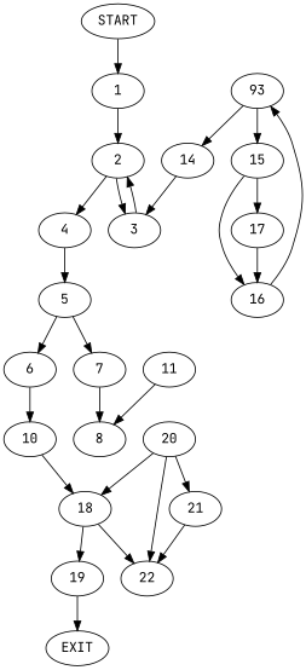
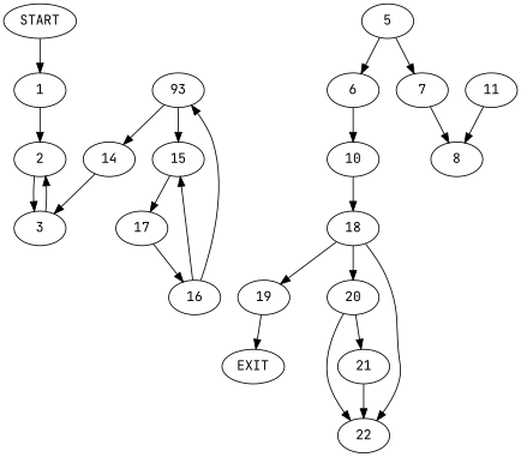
  digraph {
    fontname="JetBrains Mono"
    node [fontname="JetBrains Mono"]
    edge [fontname="JetBrains Mono"]
    n1 [label=START]
    1
    2
    n4 [label=EXIT]
    3
-   4
    5
    6
    7
    10
    8
    18
    11
    19
    20
    22
    n17 [label=93]
    14
    15
    16
    17
    21
    n1 -> 1
    1 -> 2
    2 -> 3
-   2 -> 4
    3 -> 2
-   4 -> 5
    5 -> 6
    5 -> 7
    6 -> 10
    7 -> 8
    10 -> 18
    18 -> 19
-   20 -> 18
+   18 -> 20
    18 -> 22
    11 -> 8
    19 -> n4
    20 -> 22
    20 -> 21
    n17 -> 14
    n17 -> 15
    14 -> 3
-   15 -> 16
+   16 -> 15
    15 -> 17
    16 -> n17
    17 -> 16
    21 -> 22
  }
